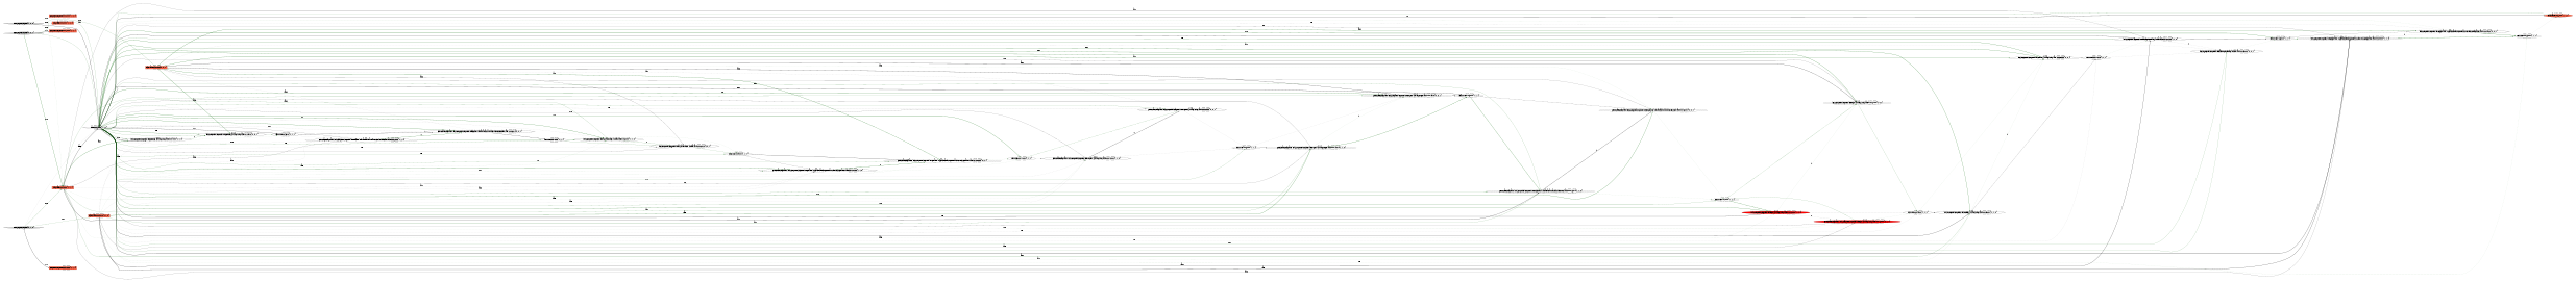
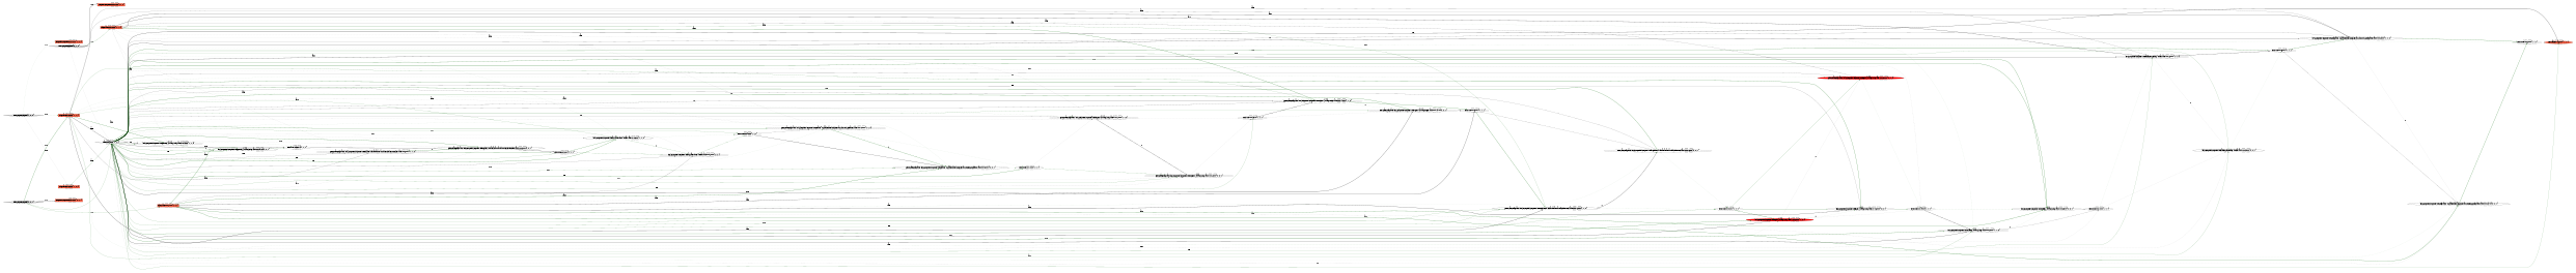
  digraph {
    rankdir=LR
    node [fillcolor=white shape=ellipse style=filled]
    edge [arrowhead=tee color=darkgreen style=bold]
    n1 [label="getOrCreateConfiguration((KMS2Component)component).setKmsClient((software.amazon.awssdk.services.kms.KmsClient)value)@@@6@@@['1', '1', '0']"]
    n2 [label="getOrCreateConfiguration((ECS2Component)component).setEcsClient((software.amazon.awssdk.services.ecs.EcsClient)value)@@@6@@@['0', '0', '1']"]
    n3 [label="return true@@@7@@@['1', '1', '1']"]
    n4 [label="((KMS2Component)component).setLazyStartProducer((boolean)value)@@@8@@@['1', '1', '0']"]
    n5 [label="((ECS2Component)component).setLazyStartProducer((boolean)value)@@@8@@@['0', '0', '1']"]
    n6 [label="getOrCreateConfiguration((KMS2Component)component).setProxyHost((java.lang.String)value)@@@12@@@['1', '1', '0']"]
    n7 [label="getOrCreateConfiguration((ECS2Component)component).setProxyHost((java.lang.String)value)@@@12@@@['0', '0', '1']"]
    n8 [label="return true@@@13@@@['1', '1', '1']"]
    n9 [label="getOrCreateConfiguration((KMS2Component)component).setProxyPort((java.lang.Integer)value)@@@14@@@['1', '1', '0']"]
    n10 [label="getOrCreateConfiguration((ECS2Component)component).setProxyPort((java.lang.Integer)value)@@@14@@@['0', '0', '1']"]
    n11 [fillcolor=tomato label="Object value@@@2@@@['0', '1', '0']" shape=box]
    n12 [label="((KMS2Component)component).setBasicPropertyBinding((boolean)value)@@@22@@@['1', '1', '0']"]
    n13 [fillcolor=red label="getOrCreateConfiguration((KMS2Component)component).setRegion((java.lang.String)value)@@@18@@@['0', '1', '0']"]
    n14 [label="getOrCreateConfiguration((KMS2Component)component).setOperation((org.apache.camel.component.aws2.kms.KMS2Operations)value)@@@10@@@['1', '1', '0']"]
    n15 [label="((KMS2Component)component).setAccessKey((java.lang.String)value)@@@4@@@['1', '1', '0']"]
    n16 [label="((KMS2Component)component).setSecretKey((java.lang.String)value)@@@20@@@['1', '1', '0']"]
    n17 [label="getOrCreateConfiguration((KMS2Component)component).setProxyProtocol((software.amazon.awssdk.core.Protocol)value)@@@16@@@['1', '1', '0']"]
    n18 [label="((KMS2Component)component).setConfiguration((org.apache.camel.component.aws2.kms.KMS2Configuration)value)@@@24@@@['1', '1', '0']"]
    n19 [label="return true@@@23@@@['1', '1', '1']"]
    n20 [label="((ECS2Component)component).setBasicPropertyBinding((boolean)value)@@@22@@@['0', '0', '1']"]
    n21 [label="return true@@@19@@@['1', '1', '1']"]
    n22 [label="getOrCreateConfiguration((ECS2Component)component).setOperation((org.apache.camel.component.aws2.ecs.ECS2Operations)value)@@@10@@@['0', '0', '1']"]
    n23 [label="return true@@@11@@@['1', '1', '1']"]
    n24 [label="((ECS2Component)component).setAccessKey((java.lang.String)value)@@@4@@@['0', '0', '1']"]
    n25 [label="return true@@@5@@@['1', '1', '1']"]
    n26 [label="return true@@@9@@@['1', '1', '1']"]
    n27 [label="return true@@@15@@@['1', '1', '1']"]
    n28 [label="((ECS2Component)component).setSecretKey((java.lang.String)value)@@@20@@@['0', '0', '1']"]
    n29 [label="return true@@@21@@@['1', '1', '1']"]
    n30 [label="getOrCreateConfiguration((ECS2Component)component).setProxyProtocol((software.amazon.awssdk.core.Protocol)value)@@@16@@@['0', '0', '1']"]
    n31 [label="return true@@@17@@@['1', '1', '1']"]
    n32 [label="((ECS2Component)component).setConfiguration((org.apache.camel.component.aws2.ecs.ECS2Configuration)value)@@@24@@@['0', '0', '1']"]
    n33 [label="return true@@@25@@@['1', '1', '1']"]
    n34 [fillcolor=tomato label="String name@@@2@@@['1', '0', '0']" shape=box]
    n35 [label="name@@@3@@@['1', '1', '1']" shape=diamond]
    n36 [fillcolor=tomato label="return false@@@26@@@['1', '1', '1']"]
    n37 [label="((ECS2Component)component).setRegion((java.lang.String)value)@@@18@@@['0', '0', '1']"]
    n38 [fillcolor=red label="((KMS2Component)component).setRegion((java.lang.String)value)@@@18@@@['1', '0', '0']"]
    n39 [fillcolor=lightgray label="setPropertyOnComponent['1', '0', '0']" shape=diamond]
    n40 [fillcolor=tomato label="String name@@@2@@@['1', '1', '1']" shape=box]
    n41 [fillcolor=tomato label="Component component@@@2@@@['1', '0', '0']" shape=box]
    n42 [fillcolor=lightgray label="setPropertyOnComponent['0', '0', '1']" shape=diamond]
    n43 [fillcolor=tomato label="Component component@@@2@@@['0', '0', '1']" shape=box]
    n44 [fillcolor=tomato label="Object value@@@2@@@['0', '0', '1']" shape=box]
    n45 [fillcolor=lightgray label="setPropertyOnComponent['0', '1', '0']" shape=diamond]
    n46 [fillcolor=tomato label="Component component@@@2@@@['0', '1', '0']" shape=box]
    n1 -> n2 [label=0]
    n1 -> n3 [arrowhead=onormal]
    n2 -> n3 [color=black]
    n3 -> n4
    n3 -> n5 [arrowhead=onormal style=solid]
    n4 -> n5 [label=0 style=solid]
    n4 -> n26 [arrowhead=dot style=dotted]
    n5 -> n26 [style=solid]
    n6 -> n7 [arrowhead=onormal color=black label=0]
    n6 -> n8 [arrowhead=onormal color=black style=dotted]
    n7 -> n8 [arrowhead=dot color=black style=dotted]
    n8 -> n9 [color=black]
    n8 -> n10 [color=black style=dotted]
    n9 -> n10 [label=0 style=dotted]
    n9 -> n27 [arrowhead=dot]
    n10 -> n27 [arrowhead=dot color=black]
    n11 -> n1 [arrowhead=dot color=black label=value style=dotted]
    n11 -> n4 [arrowhead=dot label=value style=dotted]
    n11 -> n6 [arrowhead=dot color=black label=value style=dotted]
    n11 -> n9 [arrowhead=onormal label=value]
    n11 -> n12 [color=black label=value]
    n11 -> n13 [color=black label=value style=solid]
    n11 -> n14 [arrowhead=dot color=black label=value style=dotted]
    n11 -> n15 [arrowhead=onormal color=black label=value style=dotted]
    n11 -> n16 [arrowhead=onormal label=value style=dotted]
    n11 -> n17 [arrowhead=onormal label=value style=solid]
    n11 -> n18 [color=black label=value]
    n12 -> n19 [arrowhead=dot color=black]
    n12 -> n20 [color=black label=0 style=dotted]
    n13 -> n21 [arrowhead=onormal style=dotted]
    n14 -> n22 [arrowhead=dot label=0]
    n14 -> n23 [arrowhead=dot style=dotted]
    n15 -> n24 [label=0 style=solid]
    n15 -> n25 [arrowhead=dot style=dotted]
    n16 -> n28 [arrowhead=dot label=0 style=dotted]
    n16 -> n29 [arrowhead=onormal color=black style=solid]
    n17 -> n30 [arrowhead=onormal color=black label=0]
    n17 -> n31 [style=dotted]
    n18 -> n32 [arrowhead=dot color=black label=0 style=dotted]
    n18 -> n33
    n19 -> n18 [arrowhead=dot]
    n19 -> n32 [arrowhead=onormal color=black style=solid]
    n20 -> n19 [arrowhead=onormal style=dotted]
    n21 -> n16 [arrowhead=dot color=black]
    n21 -> n28 [style=dotted]
    n22 -> n23 [style=dotted]
    n23 -> n6 [arrowhead=dot color=black style=dotted]
    n23 -> n7 [arrowhead=onormal style=solid]
    n24 -> n25 [style=solid]
    n25 -> n1 [arrowhead=dot color=black style=dotted]
    n25 -> n2 [arrowhead=onormal color=black]
    n26 -> n14 [color=black style=solid]
    n26 -> n22 [arrowhead=dot color=black]
    n27 -> n17 [arrowhead=onormal]
    n27 -> n30 [color=black style=solid]
    n28 -> n29 [arrowhead=onormal color=black]
    n29 -> n12 [style=dotted]
    n29 -> n20 [arrowhead=dot color=black style=dotted]
    n30 -> n31 [arrowhead=dot style=dotted]
    n31 -> n13 [style=solid]
    n31 -> n37 [style=solid]
    n31 -> n38
    n32 -> n33 [arrowhead=dot]
    n33 -> n36 [color=black style=dotted]
    n34 -> n35 [label=name style=solid]
    n35 -> n1 [color=black style=solid]
    n35 -> n1 [arrowhead=dot color=black label=true style=dotted]
    n35 -> n2
    n35 -> n2 [color=black label=true style=dotted]
    n35 -> n3 [arrowhead=onormal label=true style=solid]
    n35 -> n4 [color=black style=dotted]
    n35 -> n4 [arrowhead=dot label=true]
    n35 -> n5 [arrowhead=dot color=black label=true style=dotted]
    n35 -> n5 [arrowhead=dot color=black style=solid]
    n35 -> n6 [arrowhead=onormal color=black label=true style=solid]
    n35 -> n6 [color=black style=dotted]
    n35 -> n7 [arrowhead=dot color=black label=true style=dotted]
    n35 -> n7 [style=solid]
    n35 -> n8 [label=true style=solid]
    n35 -> n9 [color=black label=true style=solid]
    n35 -> n9 [color=black style=solid]
    n35 -> n10 [arrowhead=onormal label=true]
    n35 -> n10 [style=solid]
    n35 -> n12 [arrowhead=onormal label=true style=solid]
    n35 -> n12 [color=black]
    n35 -> n13 [arrowhead=onormal color=black style=solid]
    n35 -> n13 [label=true style=dotted]
    n35 -> n14 [arrowhead=dot]
    n35 -> n14 [arrowhead=dot label=true style=dotted]
    n35 -> n15 [arrowhead=dot style=solid]
    n35 -> n15 [color=black label=true]
    n35 -> n16 [arrowhead=onormal color=black]
    n35 -> n16 [arrowhead=onormal label=true]
    n35 -> n17 [arrowhead=dot style=solid]
    n35 -> n17 [arrowhead=onormal label=true style=solid]
    n35 -> n18 [color=black label=true style=solid]
    n35 -> n18 [arrowhead=onormal color=black]
    n35 -> n19 [arrowhead=onormal label=true]
    n35 -> n20 [arrowhead=onormal label=true style=solid]
    n35 -> n20 [arrowhead=onormal style=solid]
    n35 -> n21 [color=black label=true style=dotted]
    n35 -> n22 [arrowhead=dot label=true style=solid]
    n35 -> n22 [arrowhead=onormal style=dotted]
    n35 -> n23 [arrowhead=onormal label=true]
    n35 -> n24 [arrowhead=dot style=solid]
    n35 -> n24 [arrowhead=onormal label=true]
    n35 -> n25 [color=black label=true]
    n35 -> n26 [arrowhead=dot label=true style=solid]
    n35 -> n27 [arrowhead=dot color=black label=true]
    n35 -> n28 [arrowhead=dot]
    n35 -> n28 [arrowhead=onormal label=true]
    n35 -> n29 [arrowhead=dot color=black label=true style=dotted]
    n35 -> n30 [arrowhead=onormal label=true]
    n35 -> n30 [arrowhead=onormal color=black style=solid]
    n35 -> n31 [arrowhead=dot label=true style=solid]
    n35 -> n32 [arrowhead=onormal style=dotted]
    n35 -> n32 [arrowhead=dot color=black label=true style=dotted]
    n35 -> n33 [arrowhead=onormal label=true style=dotted]
    n35 -> n36 [color=black label=true]
    n35 -> n36 [arrowhead=dot style=solid]
    n35 -> n37
    n35 -> n37 [arrowhead=onormal color=black label=true style=solid]
    n35 -> n38 [arrowhead=dot]
    n35 -> n38 [arrowhead=onormal color=black label=true]
    n37 -> n21 [arrowhead=dot style=solid]
    n38 -> n13 [arrowhead=dot color=black label=0 style=dotted]
    n38 -> n21 [arrowhead=onormal color=black style=dotted]
    n38 -> n37 [label=0 style=dotted]
    n39 -> n34 [arrowhead=onormal color=black label=true style=dotted]
-   n39 -> n35 [arrowhead=dot color=black]
    n39 -> n40 [arrowhead=dot label=true style=dotted]
    n39 -> n41 [label=true style=dotted]
    n40 -> n1 [arrowhead=onormal color=black label=value style=solid]
    n40 -> n4 [label=value style=solid]
    n40 -> n6 [arrowhead=dot label=value style=dotted]
    n40 -> n9 [arrowhead=onormal label=value style=solid]
    n40 -> n12 [color=black label=value style=solid]
    n40 -> n14 [color=black label=value style=dotted]
    n40 -> n15 [arrowhead=dot label=value]
    n40 -> n16 [arrowhead=dot label=value style=solid]
    n40 -> n17 [arrowhead=dot color=black label=value]
    n40 -> n18 [color=black label=value style=solid]
    n40 -> n35 [color=black label=name]
    n40 -> n38 [arrowhead=dot label=value style=dotted]
    n42 -> n35 [style=solid]
    n42 -> n40 [arrowhead=onormal label=true]
    n42 -> n43 [arrowhead=onormal color=black label=true]
    n42 -> n44 [label=true style=solid]
    n44 -> n2 [arrowhead=dot color=black label=value style=dotted]
    n44 -> n5 [arrowhead=dot color=black label=value style=solid]
    n44 -> n7 [arrowhead=dot color=black label=value style=dotted]
    n44 -> n10 [color=black label=value]
    n44 -> n20 [color=black label=value style=dotted]
    n44 -> n22 [arrowhead=dot label=value]
    n44 -> n24 [label=value]
    n44 -> n28 [label=value]
    n44 -> n30 [arrowhead=dot label=value style=dotted]
    n44 -> n32 [arrowhead=dot label=value]
    n44 -> n37 [color=black label=value]
    n45 -> n11 [arrowhead=onormal label=true style=solid]
    n45 -> n35 [color=black style=dotted]
-   n45 -> n40 [arrowhead=dot label=true style=solid]
    n45 -> n46 [arrowhead=onormal color=black label=true]
  }
